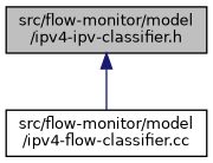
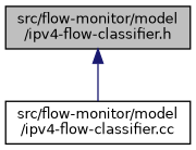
  digraph {
    node [color=black fontname=Helvetica fontsize=10 shape=record style=filled]
-   n1 [fillcolor=grey75 fontcolor=black height=0.2 label="src/flow-monitor/model\l/ipv4-ipv-classifier.h" width=0.4]
+   n1 [fillcolor=grey75 fontcolor=black height=0.2 label="src/flow-monitor/model\l/ipv4-flow-classifier.h" width=0.4]
    n2 [fillcolor=white height=0.2 label="src/flow-monitor/model\l/ipv4-flow-classifier.cc" width=0.4]
    n1 -> n2 [color=midnightblue dir=back fontname=Helvetica fontsize=10 labelfontname=Helvetica labelfontsize=10 style=solid]
  }
